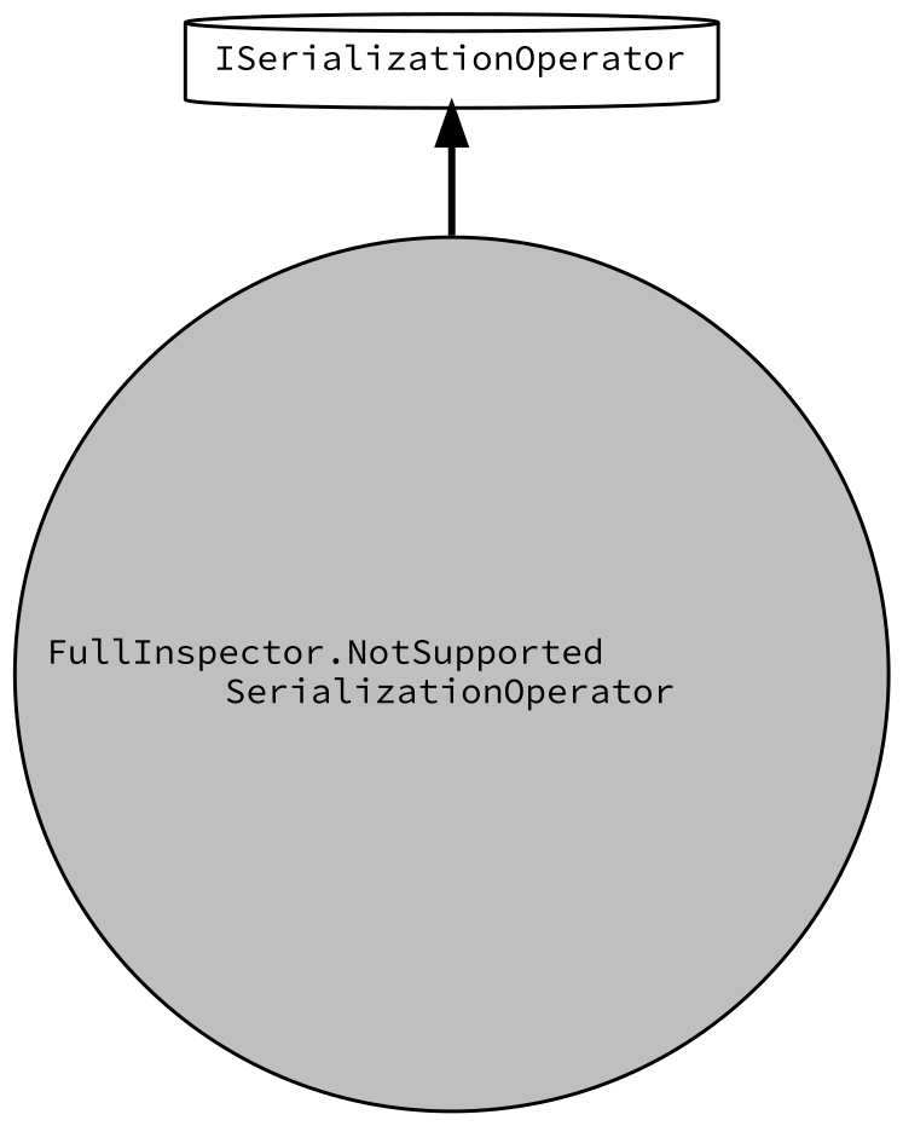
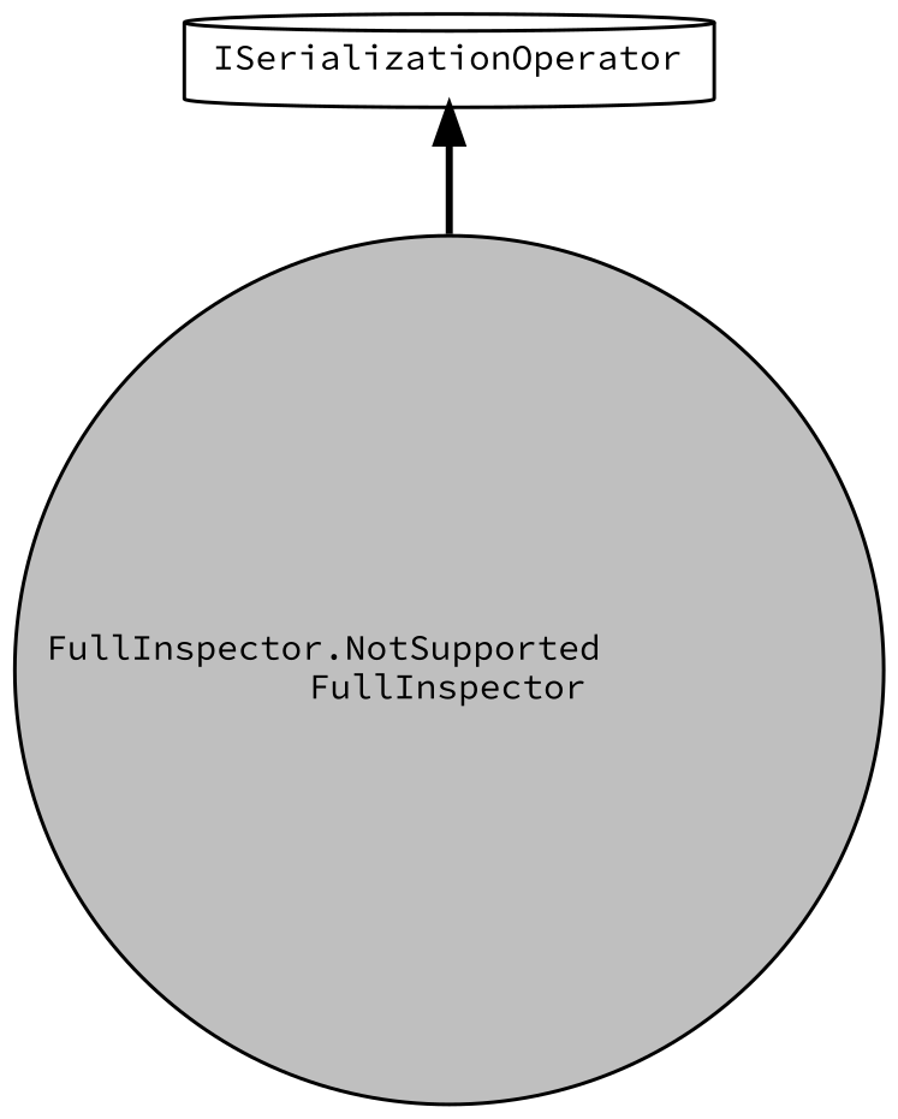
  digraph {
    fontname="Source Code Pro"
    node [color=black fontname="Source Code Pro" fontsize=10 style=filled]
-   n1 [fillcolor=grey75 fontcolor=black height=0.2 label="FullInspector.NotSupported\lSerializationOperator" shape=circle width=0.4]
+   n1 [fillcolor=grey75 fontcolor=black height=0.2 label="FullInspector.NotSupported\lFullInspector" shape=circle width=0.4]
    n2 [fillcolor=white height=0.2 label=ISerializationOperator shape=cylinder width=0.4]
    n2 -> n1 [color=black dir=back fontname="Source Code Pro" fontsize=10 labelfontname=Helvetica labelfontsize=10 style=bold]
  }
